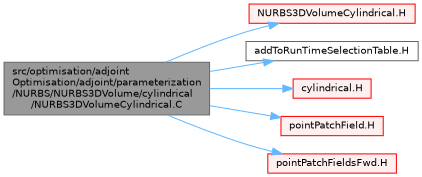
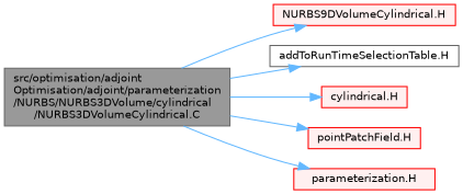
  digraph {
    rankdir=LR
    node [color=red fillcolor="#FFF0F0" fontname=Helvetica fontsize=10 shape=box style=filled]
    edge [color=steelblue1 fontname=Helvetica fontsize=10 labelfontname=Helvetica labelfontsize=10 style=solid]
    n1 [color=gray40 fillcolor=grey60 fontcolor=black height=0.2 label="src/optimisation/adjoint\lOptimisation/adjoint/parameterization\l/NURBS/NURBS3DVolume/cylindrical\l/NURBS3DVolumeCylindrical.C" width=0.4]
-   n2 [height=0.2 label="NURBS3DVolumeCylindrical.H" width=0.4]
+   n2 [height=0.2 label="NURBS9DVolumeCylindrical.H" width=0.4]
    n3 [color=grey40 fillcolor=white height=0.2 label="addToRunTimeSelectionTable.H" width=0.4]
    n4 [height=0.2 label="cylindrical.H" width=0.4]
    n5 [height=0.2 label="pointPatchField.H" width=0.4]
-   n6 [height=0.2 label="pointPatchFieldsFwd.H" width=0.4]
+   n6 [height=0.2 label="parameterization.H" width=0.4]
    n1 -> n2
    n1 -> n3
    n1 -> n4
    n1 -> n5
    n1 -> n6
  }
